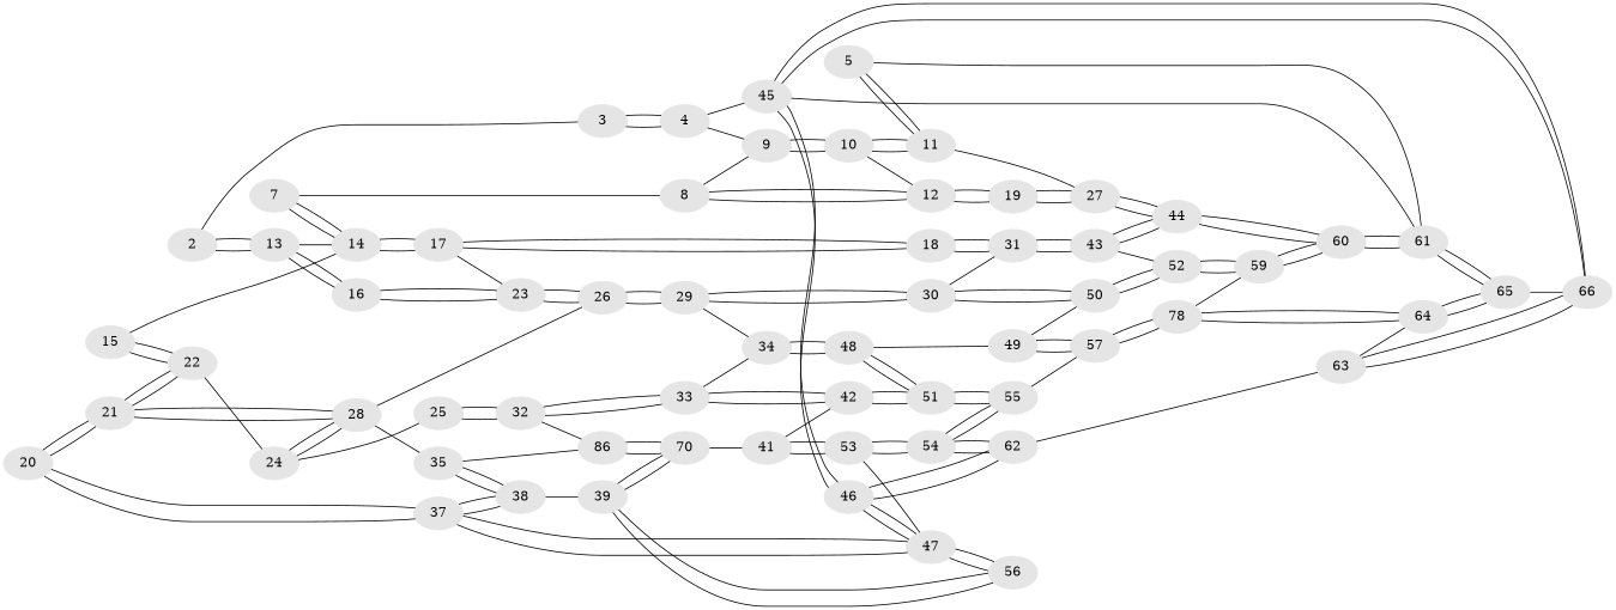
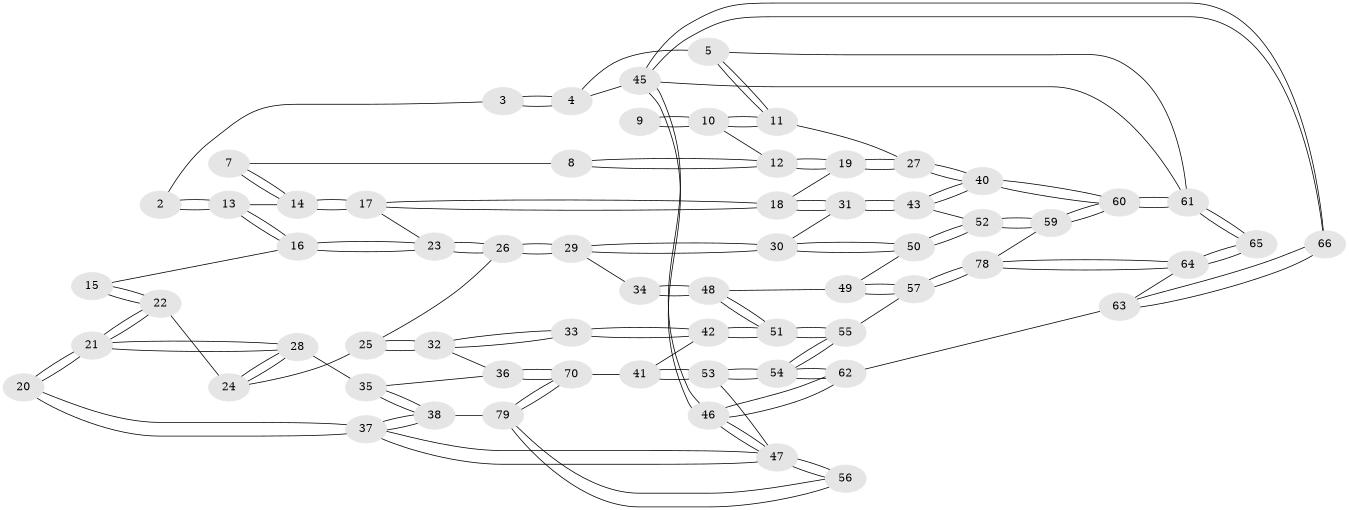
  graph {
    rankdir=LR
    node [color=gray90 style=filled]
    2
    3
    13
    7
    8
    14
    4
    16
    5
    45
    15
    22
    11
    61
    20
    21
    37
    46
    66
    27
    65
    9
    10
    12
    17
    19
-   44
+   44 [label=40]
    23
    18
    24
    26
    31
    43
    28
    38
    47
    35
    25
    29
    32
    33
-   36 [label=86]
+   36
    30
    34
    60
    50
    48
    52
    42
    n50 [label=70]
    51
    49
-   39
+   39 [label=79]
    41
    56
    53
    54
    55
    59
    62
    63
    57
    n63 [label=78]
    64
    2 -- 3
    2 -- 13
    2 -- 13
    3 -- 4
    3 -- 4
    13 -- 14
    13 -- 16
    13 -- 16
    7 -- 8
    7 -- 14
    7 -- 14
-   8 -- 9
    8 -- 12
    8 -- 12
    14 -- 17
    14 -- 17
-   4 -- 9
+   4 -- 5
    4 -- 45
    16 -- 23
    16 -- 23
    5 -- 11
    5 -- 11
    5 -- 61
    45 -- 61
    45 -- 46
    45 -- 46
    45 -- 66
    45 -- 66
-   15 -- 14
+   15 -- 16
    15 -- 22
    15 -- 22
    22 -- 24
    11 -- 27
    61 -- 65
    61 -- 65
    20 -- 21
    20 -- 21
    20 -- 37
    20 -- 37
    21 -- 22
    21 -- 22
    21 -- 28
    21 -- 28
    37 -- 38
    37 -- 38
    37 -- 47
    37 -- 47
    46 -- 47
    46 -- 47
    46 -- 62
    46 -- 62
    27 -- 44
    27 -- 44
-   65 -- 66
    9 -- 10
    9 -- 10
    10 -- 11
    10 -- 11
    10 -- 12
    12 -- 19
    12 -- 19
    17 -- 23
    17 -- 18
    17 -- 18
    19 -- 27
    19 -- 27
    44 -- 60
    44 -- 60
    23 -- 26
    23 -- 26
+   18 -- 19
    18 -- 31
    18 -- 31
    24 -- 28
    24 -- 28
    24 -- 25
    26 -- 29
    26 -- 29
    31 -- 43
    31 -- 43
    43 -- 44
    43 -- 44
    43 -- 52
    28 -- 35
    38 -- 39
    47 -- 56
    47 -- 56
    35 -- 38
    35 -- 38
    35 -- 36
-   28 -- 26
+   25 -- 26
    25 -- 32
    25 -- 32
    29 -- 30
    29 -- 30
    29 -- 34
    32 -- 33
    32 -- 33
    32 -- 36
-   33 -- 34
    33 -- 42
    33 -- 42
    36 -- n50
    36 -- n50
    30 -- 31
    30 -- 50
    30 -- 50
    34 -- 48
    34 -- 48
    60 -- 61
    60 -- 61
    50 -- 52
    50 -- 52
    48 -- 51
    48 -- 51
    48 -- 49
    52 -- 59
    52 -- 59
    42 -- 51
    42 -- 51
    n50 -- 41
    51 -- 55
    51 -- 55
    49 -- 50
    49 -- 57
    49 -- 57
    39 -- n50
    39 -- n50
    39 -- 56
    39 -- 56
    41 -- 42
    41 -- 53
    41 -- 53
    53 -- 47
    53 -- 54
    53 -- 54
    54 -- 55
    54 -- 55
    54 -- 62
    54 -- 62
    55 -- 57
    59 -- 60
    59 -- 60
    62 -- 63
    63 -- 66
    63 -- 66
    63 -- 64
    57 -- n63
    57 -- n63
    n63 -- 59
    n63 -- 64
    n63 -- 64
    64 -- 65
    64 -- 65
  }
